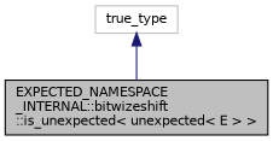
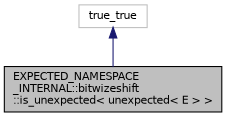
  digraph {
    node [fontname=Helvetica fontsize=10 shape=record style=filled]
    n1 [color=black fillcolor=grey75 fontcolor=black height=0.2 label="EXPECTED_NAMESPACE\l_INTERNAL::bitwizeshift\l::is_unexpected\< unexpected\< E \> \>" width=0.4]
-   n2 [color=grey75 fillcolor=white height=0.2 label=true_type width=0.4]
+   n2 [color=grey75 fillcolor=white height=0.2 label=true_true width=0.4]
    n2 -> n1 [color=midnightblue dir=back fontname=Helvetica fontsize=10 labelfontname=Helvetica labelfontsize=10 style=solid]
  }
